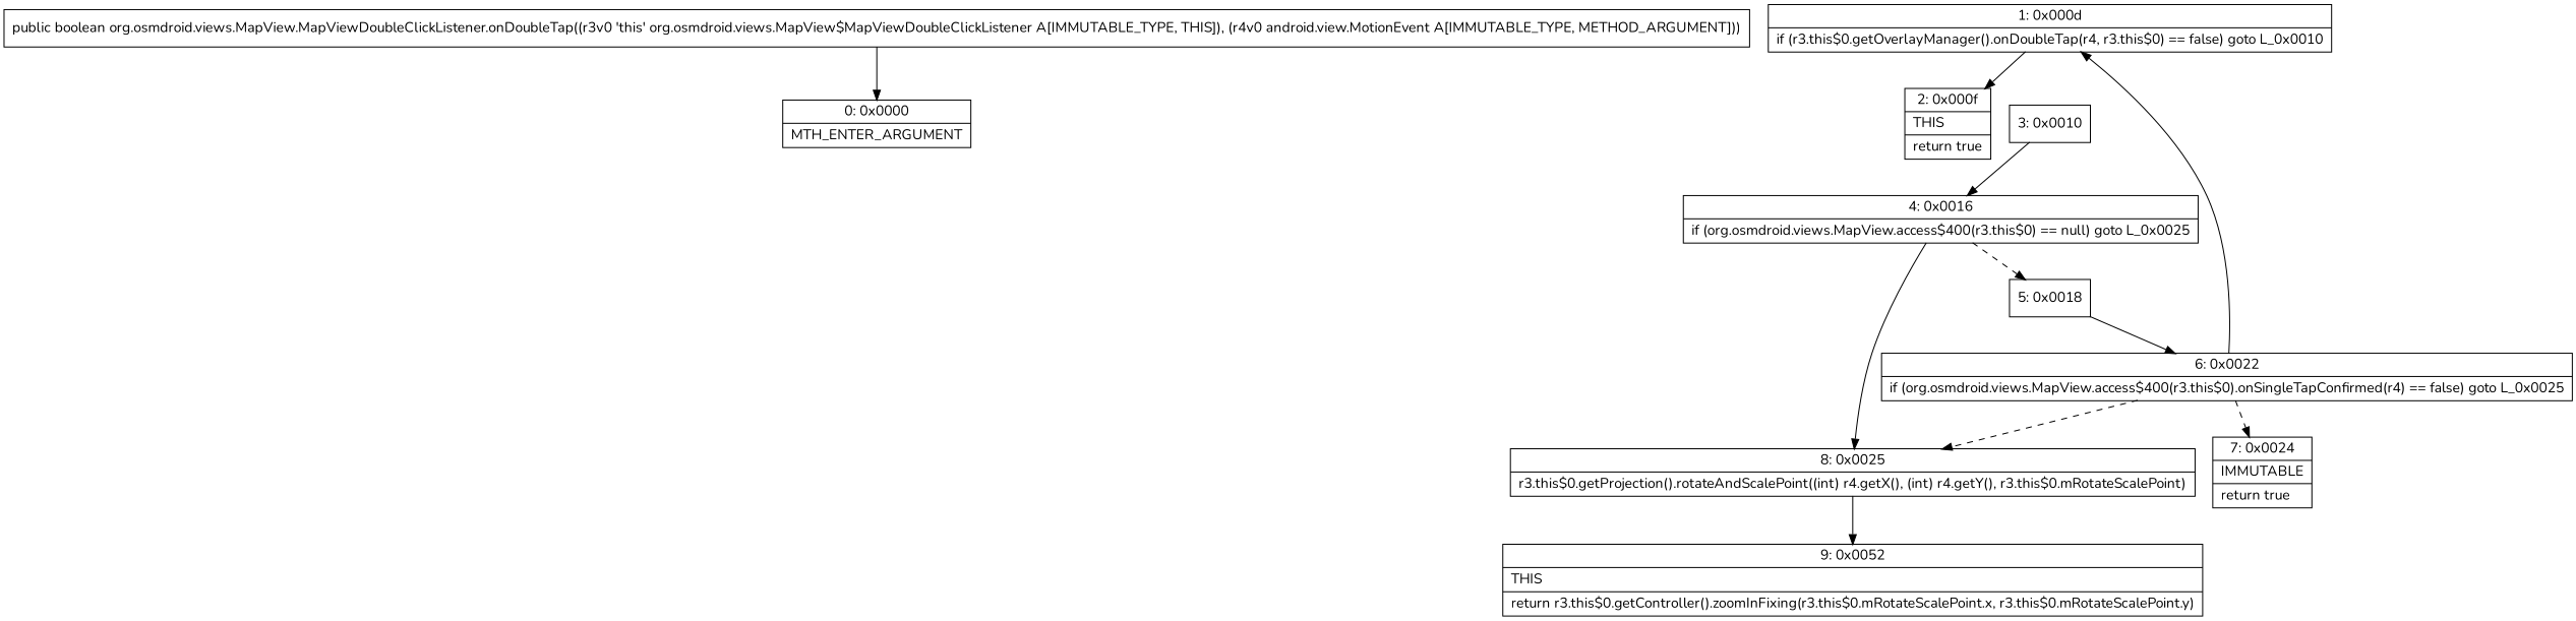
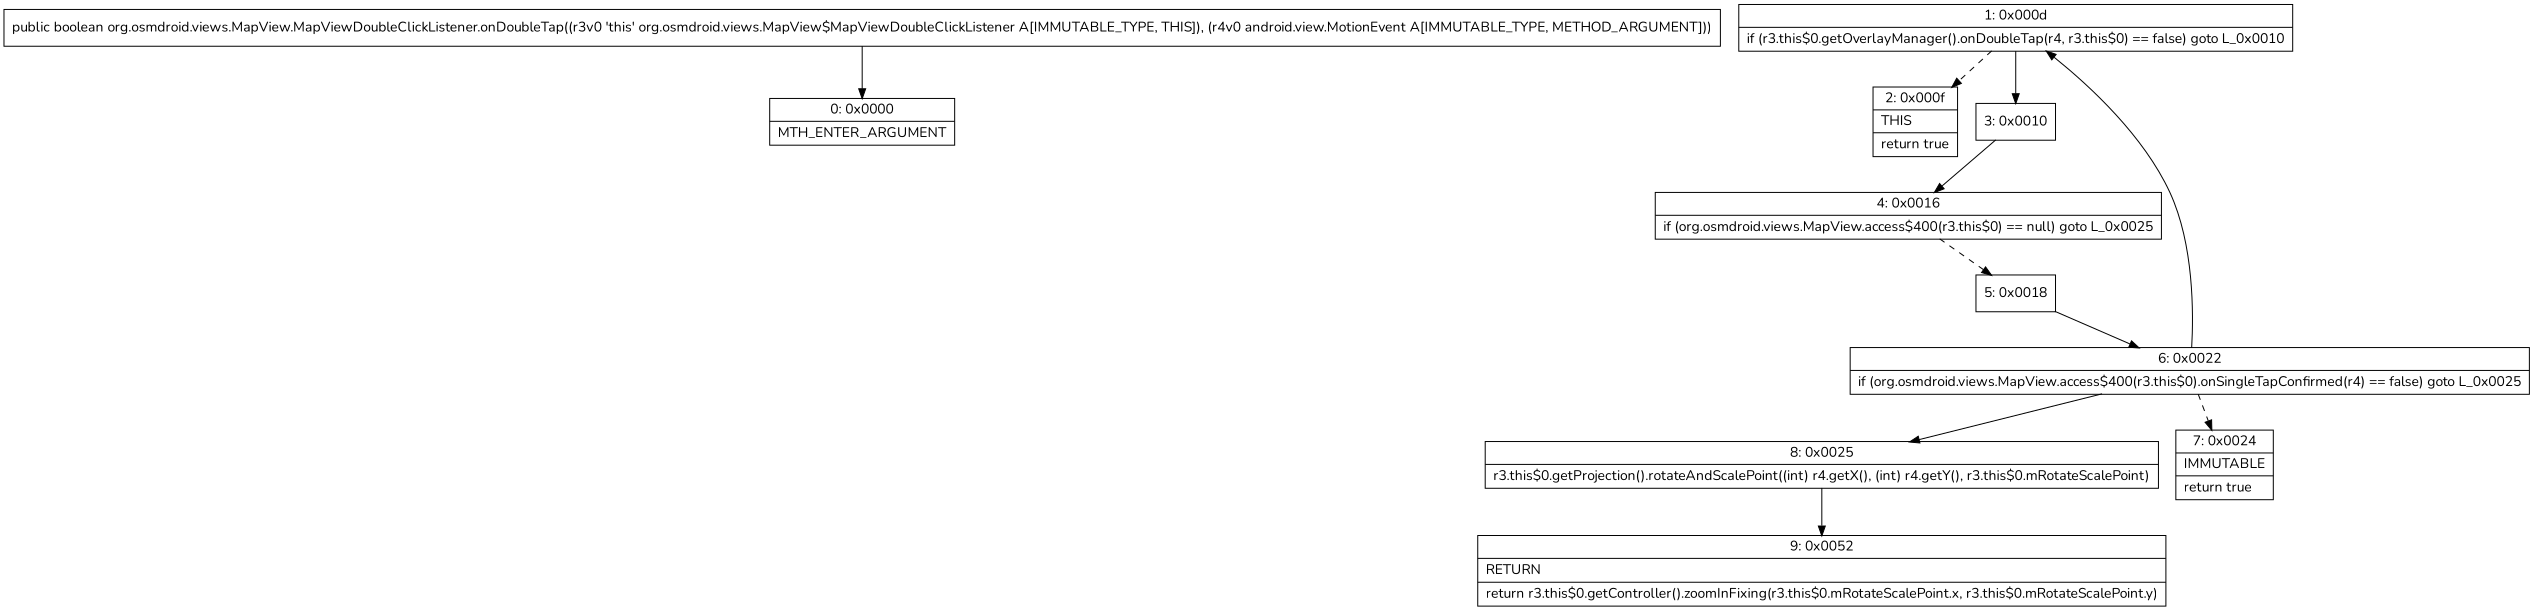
  digraph {
    fontname=Nunito
    node [fontname=Nunito shape=record]
    edge [fontname=Nunito]
    n1 [label="{0\:\ 0x0000|MTH_ENTER_ARGUMENT\l}"]
    n2 [label="{1\:\ 0x000d|if (r3.this$0.getOverlayManager().onDoubleTap(r4, r3.this$0) == false) goto L_0x0010\l}"]
    n3 [label="{2\:\ 0x000f|THIS\l|return true\l}"]
    n4 [label="{3\:\ 0x0010}"]
    n5 [label="{4\:\ 0x0016|if (org.osmdroid.views.MapView.access$400(r3.this$0) == null) goto L_0x0025\l}"]
    n6 [label="{5\:\ 0x0018}"]
    n7 [label="{8\:\ 0x0025|r3.this$0.getProjection().rotateAndScalePoint((int) r4.getX(), (int) r4.getY(), r3.this$0.mRotateScalePoint)\l}"]
    n8 [label="{6\:\ 0x0022|if (org.osmdroid.views.MapView.access$400(r3.this$0).onSingleTapConfirmed(r4) == false) goto L_0x0025\l}"]
-   n9 [label="{9\:\ 0x0052|THIS\l|return r3.this$0.getController().zoomInFixing(r3.this$0.mRotateScalePoint.x, r3.this$0.mRotateScalePoint.y)\l}"]
+   n9 [label="{9\:\ 0x0052|RETURN\l|return r3.this$0.getController().zoomInFixing(r3.this$0.mRotateScalePoint.x, r3.this$0.mRotateScalePoint.y)\l}"]
    n10 [label="{7\:\ 0x0024|IMMUTABLE\l|return true\l}"]
    n11 [label="{public boolean org.osmdroid.views.MapView.MapViewDoubleClickListener.onDoubleTap((r3v0 'this' org.osmdroid.views.MapView$MapViewDoubleClickListener A[IMMUTABLE_TYPE, THIS]), (r4v0 android.view.MotionEvent A[IMMUTABLE_TYPE, METHOD_ARGUMENT])) }"]
-   n2 -> n3 [style=solid]
+   n2 -> n3 [style=dashed]
+   n2 -> n4
    n4 -> n5
    n5 -> n6 [style=dashed]
-   n5 -> n7
    n6 -> n8
    n7 -> n9
    n8 -> n2
-   n8 -> n7 [style=dashed]
+   n8 -> n7
    n8 -> n10 [style=dashed]
    n11 -> n1
  }
